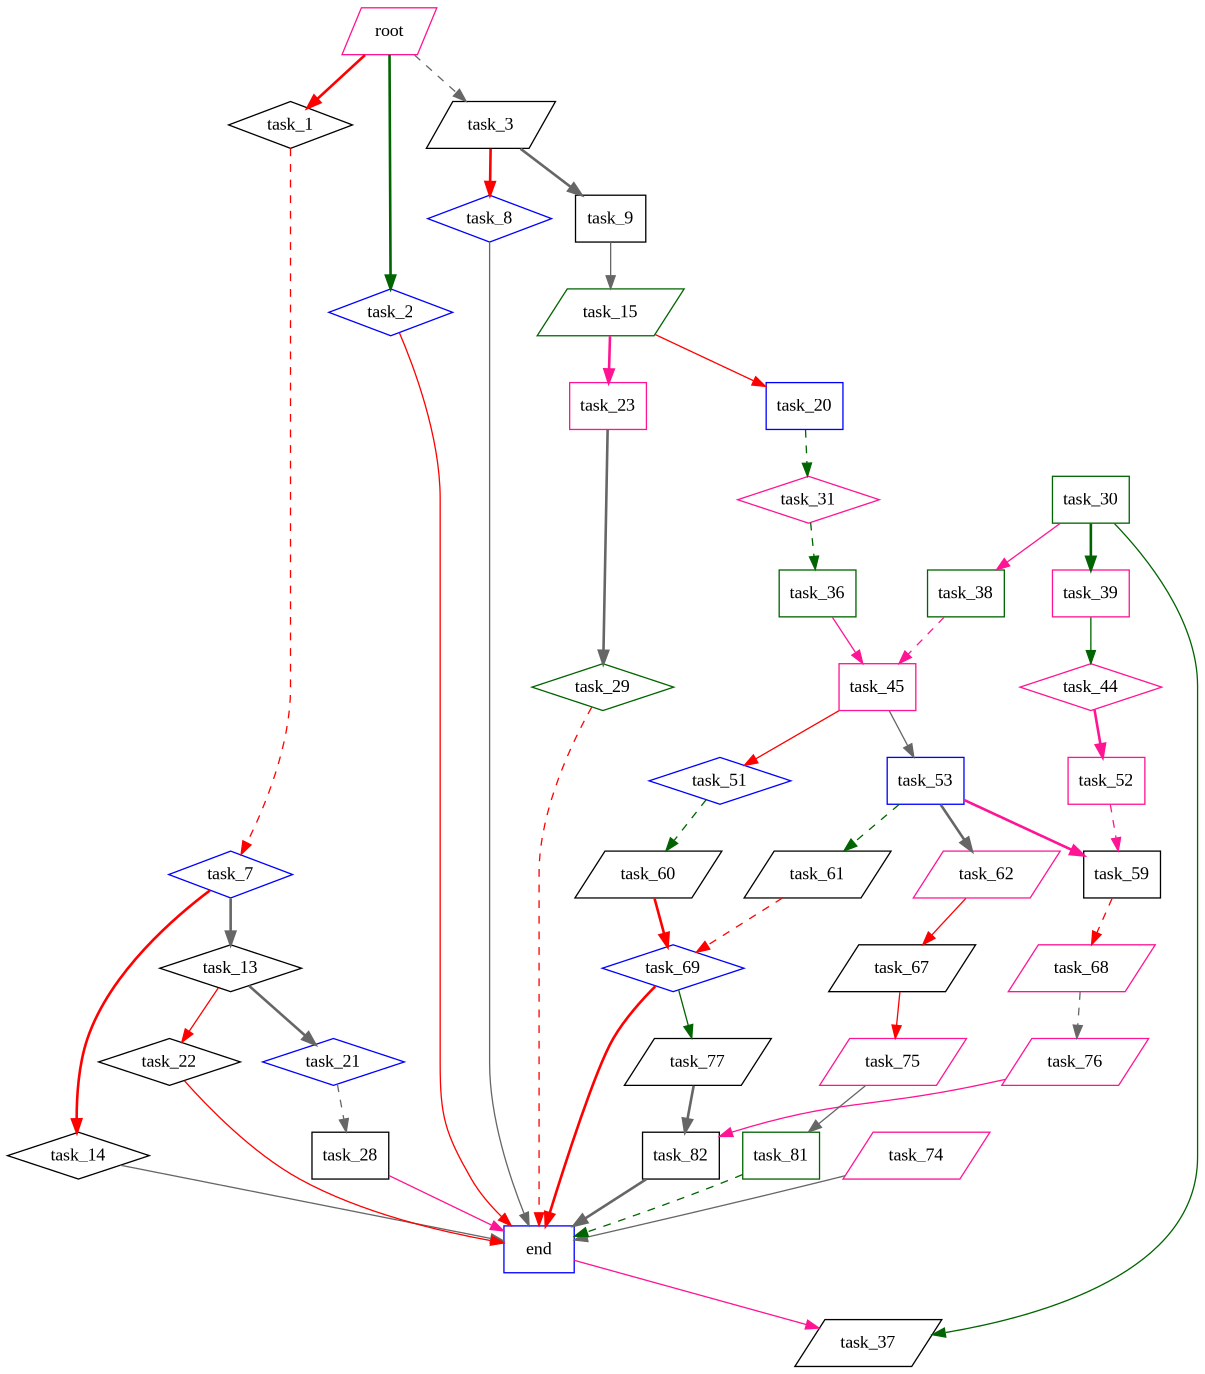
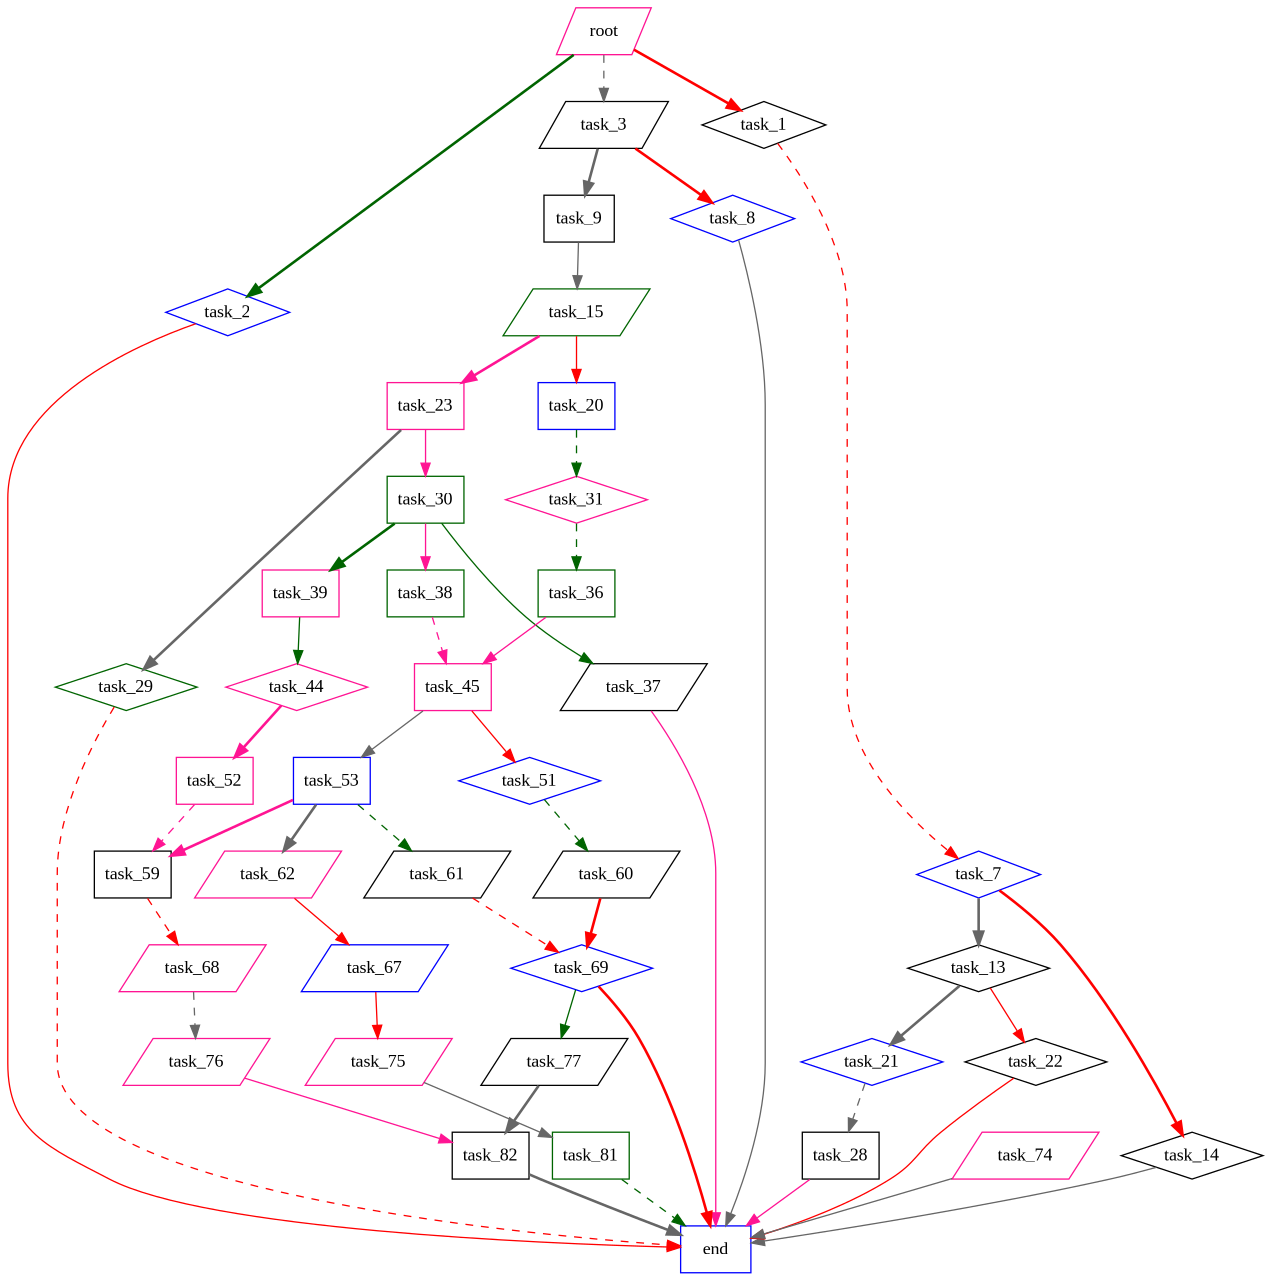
  digraph {
    fontname="Liberation Serif"
    node [color=black fontname="Liberation Serif" shape=box]
    edge [color=red fontname="Liberation Serif" style=solid]
    root [color=deeppink shape=parallelogram]
    task_1 [shape=diamond]
    task_2 [color=blue shape=diamond]
    task_3 [shape=parallelogram]
    task_7 [color=blue shape=diamond]
    end [color=blue]
    task_8 [color=blue shape=diamond]
    task_9
    task_13 [shape=diamond]
    task_14 [shape=diamond]
    task_15 [color=darkgreen shape=parallelogram]
    task_21 [color=blue shape=diamond]
    task_22 [shape=diamond]
    task_20 [color=blue]
    task_23 [color=deeppink]
    task_28
    task_31 [color=deeppink shape=diamond]
    task_29 [color=darkgreen shape=diamond]
    task_30 [color=darkgreen]
    task_36 [color=darkgreen]
    task_37 [shape=parallelogram]
    task_38 [color=darkgreen]
    task_39 [color=deeppink]
    task_45 [color=deeppink]
    task_44 [color=deeppink shape=diamond]
    task_51 [color=blue shape=diamond]
    task_53 [color=blue]
    task_52 [color=deeppink]
    task_60 [shape=parallelogram]
    task_59
    task_61 [shape=parallelogram]
    task_62 [color=deeppink shape=parallelogram]
    task_68 [color=deeppink shape=parallelogram]
    task_69 [color=blue shape=diamond]
-   task_67 [shape=parallelogram]
+   task_67 [color=blue shape=parallelogram]
    task_77 [shape=parallelogram]
    task_76 [color=deeppink shape=parallelogram]
    task_75 [color=deeppink shape=parallelogram]
    task_82
    task_74 [color=deeppink shape=parallelogram]
    task_81 [color=darkgreen]
    root -> task_1 [style=bold]
    root -> task_2 [color=darkgreen style=bold]
    root -> task_3 [color=gray40 style=dashed]
    task_1 -> task_7 [style=dashed]
    task_2 -> end
    task_3 -> task_8 [style=bold]
    task_3 -> task_9 [color=gray40 style=bold]
    task_7 -> task_13 [color=gray40 style=bold]
    task_7 -> task_14 [style=bold]
    task_8 -> end [color=gray40]
    task_9 -> task_15 [color=gray40]
    task_13 -> task_21 [color=gray40 style=bold]
    task_13 -> task_22
    task_14 -> end [color=gray40]
    task_15 -> task_20
    task_15 -> task_23 [color=deeppink style=bold]
    task_21 -> task_28 [color=gray40 style=dashed]
    task_22 -> end
    task_20 -> task_31 [color=darkgreen style=dashed]
    task_23 -> task_29 [color=gray40 style=bold]
+   task_23 -> task_30 [color=deeppink]
    task_28 -> end [color=deeppink]
    task_31 -> task_36 [color=darkgreen style=dashed]
    task_29 -> end [style=dashed]
    task_30 -> task_37 [color=darkgreen]
    task_30 -> task_38 [color=deeppink]
    task_30 -> task_39 [color=darkgreen style=bold]
    task_36 -> task_45 [color=deeppink]
-   end -> task_37 [color=deeppink]
+   task_37 -> end [color=deeppink]
    task_38 -> task_45 [color=deeppink style=dashed]
    task_39 -> task_44 [color=darkgreen]
    task_45 -> task_51
    task_45 -> task_53 [color=gray40]
    task_44 -> task_52 [color=deeppink style=bold]
    task_51 -> task_60 [color=darkgreen style=dashed]
    task_53 -> task_59 [color=deeppink style=bold]
    task_53 -> task_61 [color=darkgreen style=dashed]
    task_53 -> task_62 [color=gray40 style=bold]
    task_52 -> task_59 [color=deeppink style=dashed]
    task_60 -> task_69 [style=bold]
    task_59 -> task_68 [style=dashed]
    task_61 -> task_69 [style=dashed]
    task_62 -> task_67
    task_68 -> task_76 [color=gray40 style=dashed]
    task_69 -> end [style=bold]
    task_69 -> task_77 [color=darkgreen]
    task_67 -> task_75
    task_77 -> task_82 [color=gray40 style=bold]
    task_76 -> task_82 [color=deeppink]
    task_75 -> task_81 [color=gray40]
    task_82 -> end [color=gray40 style=bold]
    task_74 -> end [color=gray40]
    task_81 -> end [color=darkgreen style=dashed]
  }
